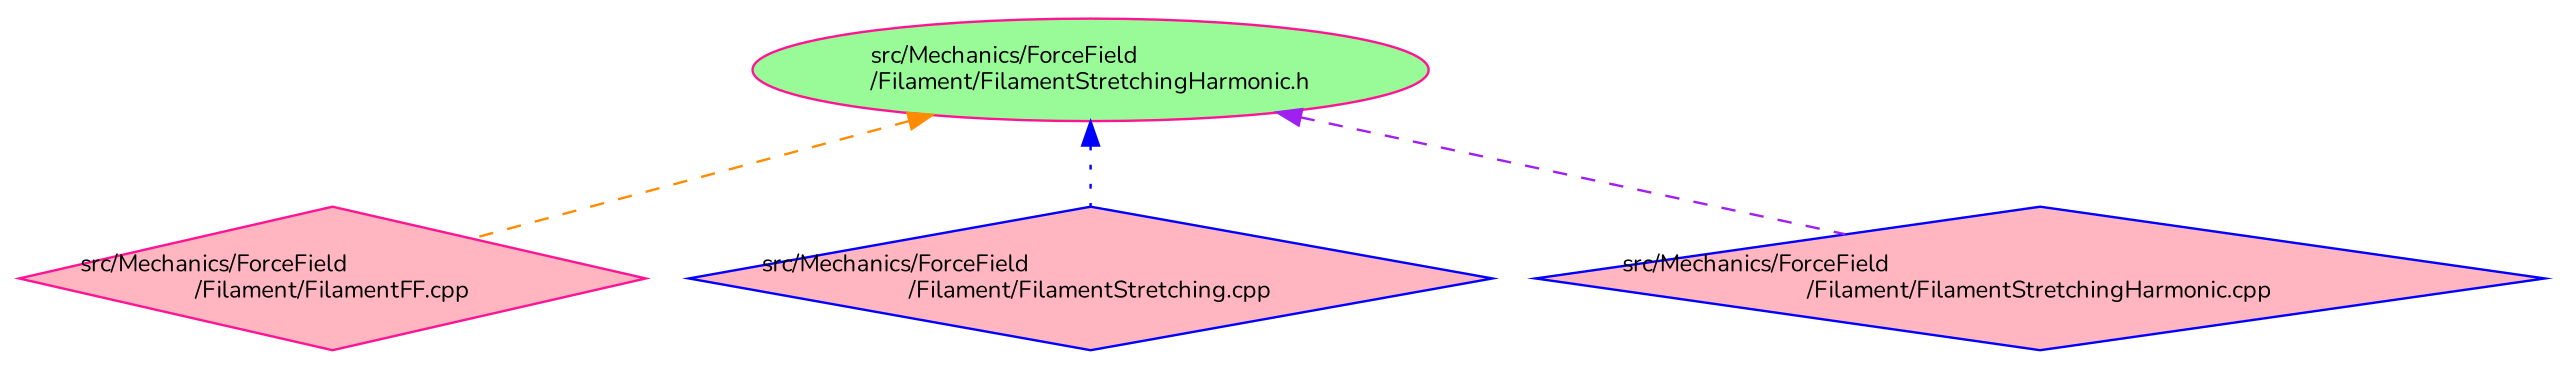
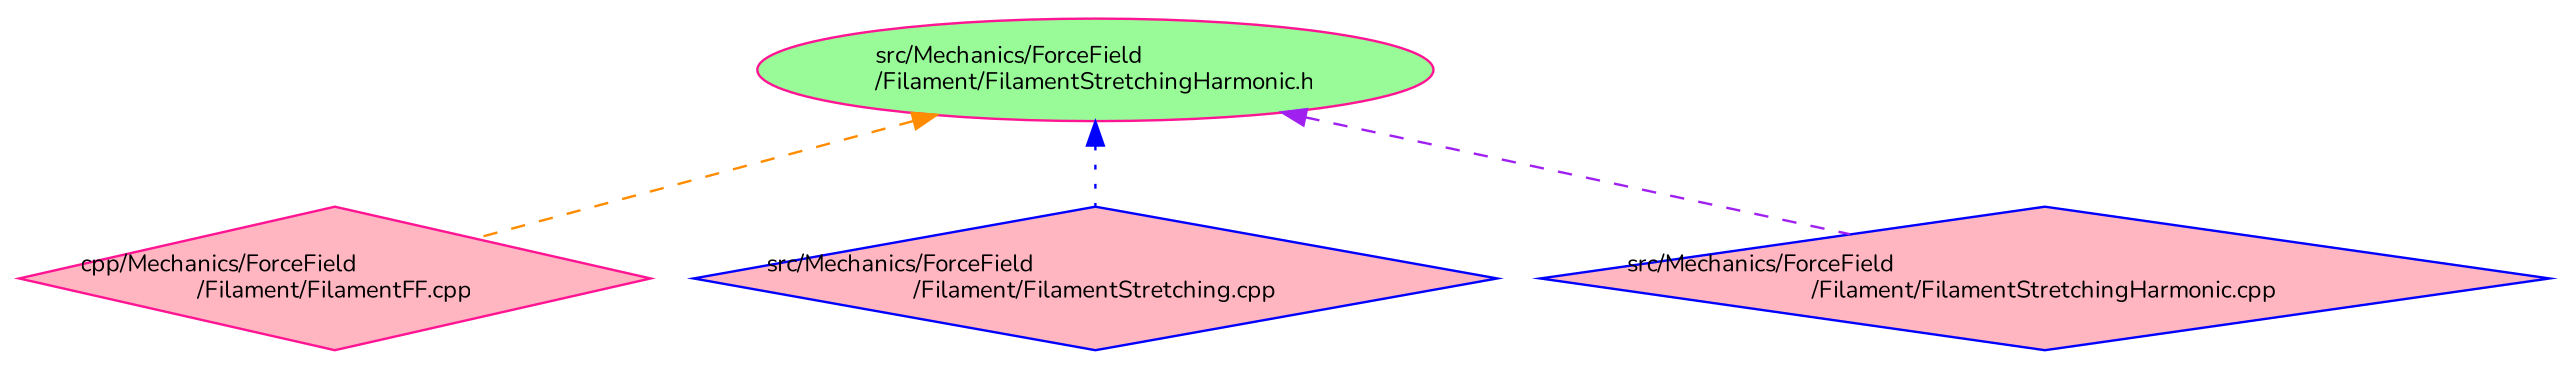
  digraph {
    fontname=Nunito
    node [color=deeppink fillcolor=lightpink fontname=Nunito fontsize=10 shape=diamond style=filled]
    edge [dir=back fontname=Nunito fontsize=10 labelfontname=Helvetica labelfontsize=10 style=dashed]
    n1 [fillcolor=palegreen fontcolor=black height=0.2 label="src/Mechanics/ForceField\l/Filament/FilamentStretchingHarmonic.h" shape=ellipse width=0.4]
-   n2 [height=0.2 label="src/Mechanics/ForceField\l/Filament/FilamentFF.cpp" width=0.4]
+   n2 [height=0.2 label="cpp/Mechanics/ForceField\l/Filament/FilamentFF.cpp" width=0.4]
    n3 [color=blue height=0.2 label="src/Mechanics/ForceField\l/Filament/FilamentStretching.cpp" width=0.4]
    n4 [color=blue height=0.2 label="src/Mechanics/ForceField\l/Filament/FilamentStretchingHarmonic.cpp" width=0.4]
    n1 -> n2 [color=darkorange]
    n1 -> n3 [color=blue style=dotted]
    n1 -> n4 [color=purple]
  }
